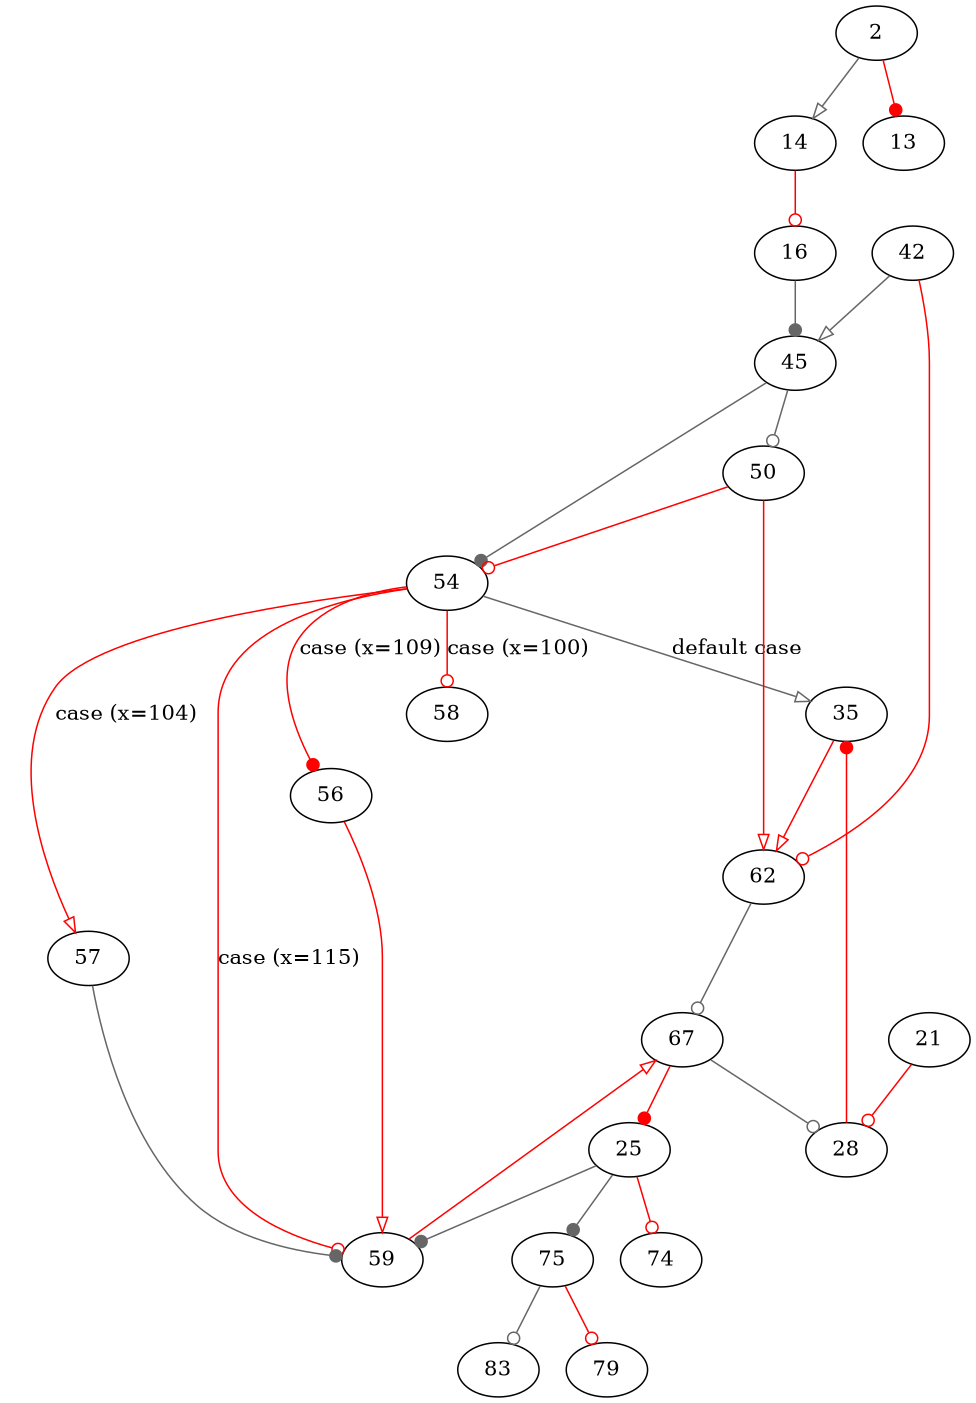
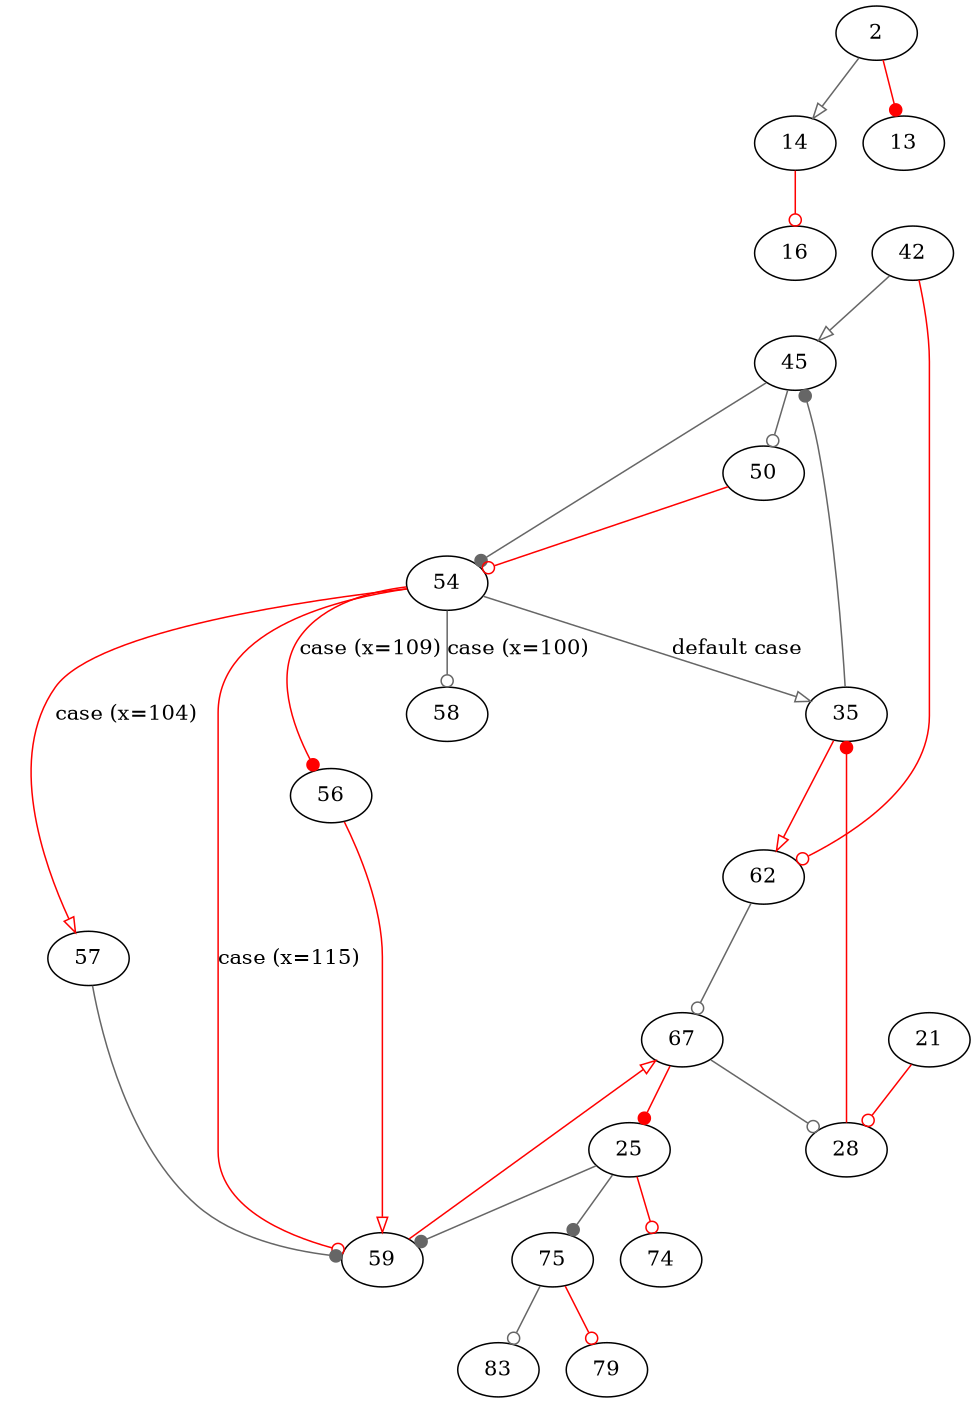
  strict digraph {
    edge [arrowhead=odot color=red cond=true]
    2 [entry=true]
    14
    13
    16
    21
    28
    75
    83
    79
    35
    42
    45
    62
    25
    74
    59
    54
    50
    67
    56
    57
    58
    2 -> 14 [arrowhead=onormal color=gray40]
    2 -> 13 [arrowhead=dot cond=false]
    14 -> 16
    21 -> 28 [cond=""]
    28 -> 35 [arrowhead=dot cond=false]
    75 -> 83 [color=gray40]
    75 -> 79 [cond=false]
-   16 -> 45 [arrowhead=dot color=gray40]
+   35 -> 45 [arrowhead=dot color=gray40]
    35 -> 62 [arrowhead=onormal cond=false]
    42 -> 45 [arrowhead=onormal color=gray40 cond=false]
    42 -> 62
    45 -> 54 [arrowhead=dot color=gray40]
    45 -> 50 [color=gray40 cond=false]
    62 -> 67 [color=gray40 cond=""]
    25 -> 75 [arrowhead=dot color=gray40 cond=false]
    25 -> 74
    25 -> 59 [arrowhead=dot color=gray40 cond=""]
    59 -> 67 [arrowhead=onormal cond=""]
    54 -> 35 [arrowhead=onormal color=gray40 cond="default case" label="default case"]
    54 -> 59 [cond="case (x=115)" label="case (x=115)"]
    54 -> 56 [arrowhead=dot cond="case (x=109)" label="case (x=109)"]
    54 -> 57 [arrowhead=onormal cond="case (x=104)" label="case (x=104)"]
-   54 -> 58 [cond="case (x=100)" label="case (x=100)"]
-   50 -> 62 [arrowhead=onormal cond=false]
+   54 -> 58 [color=gray40 cond="case (x=100)" label="case (x=100)"]
    50 -> 54
    67 -> 28 [color=gray40 cond=false]
    67 -> 25 [arrowhead=dot]
    56 -> 59 [arrowhead=onormal cond=""]
    57 -> 59 [arrowhead=dot color=gray40 cond=""]
  }
